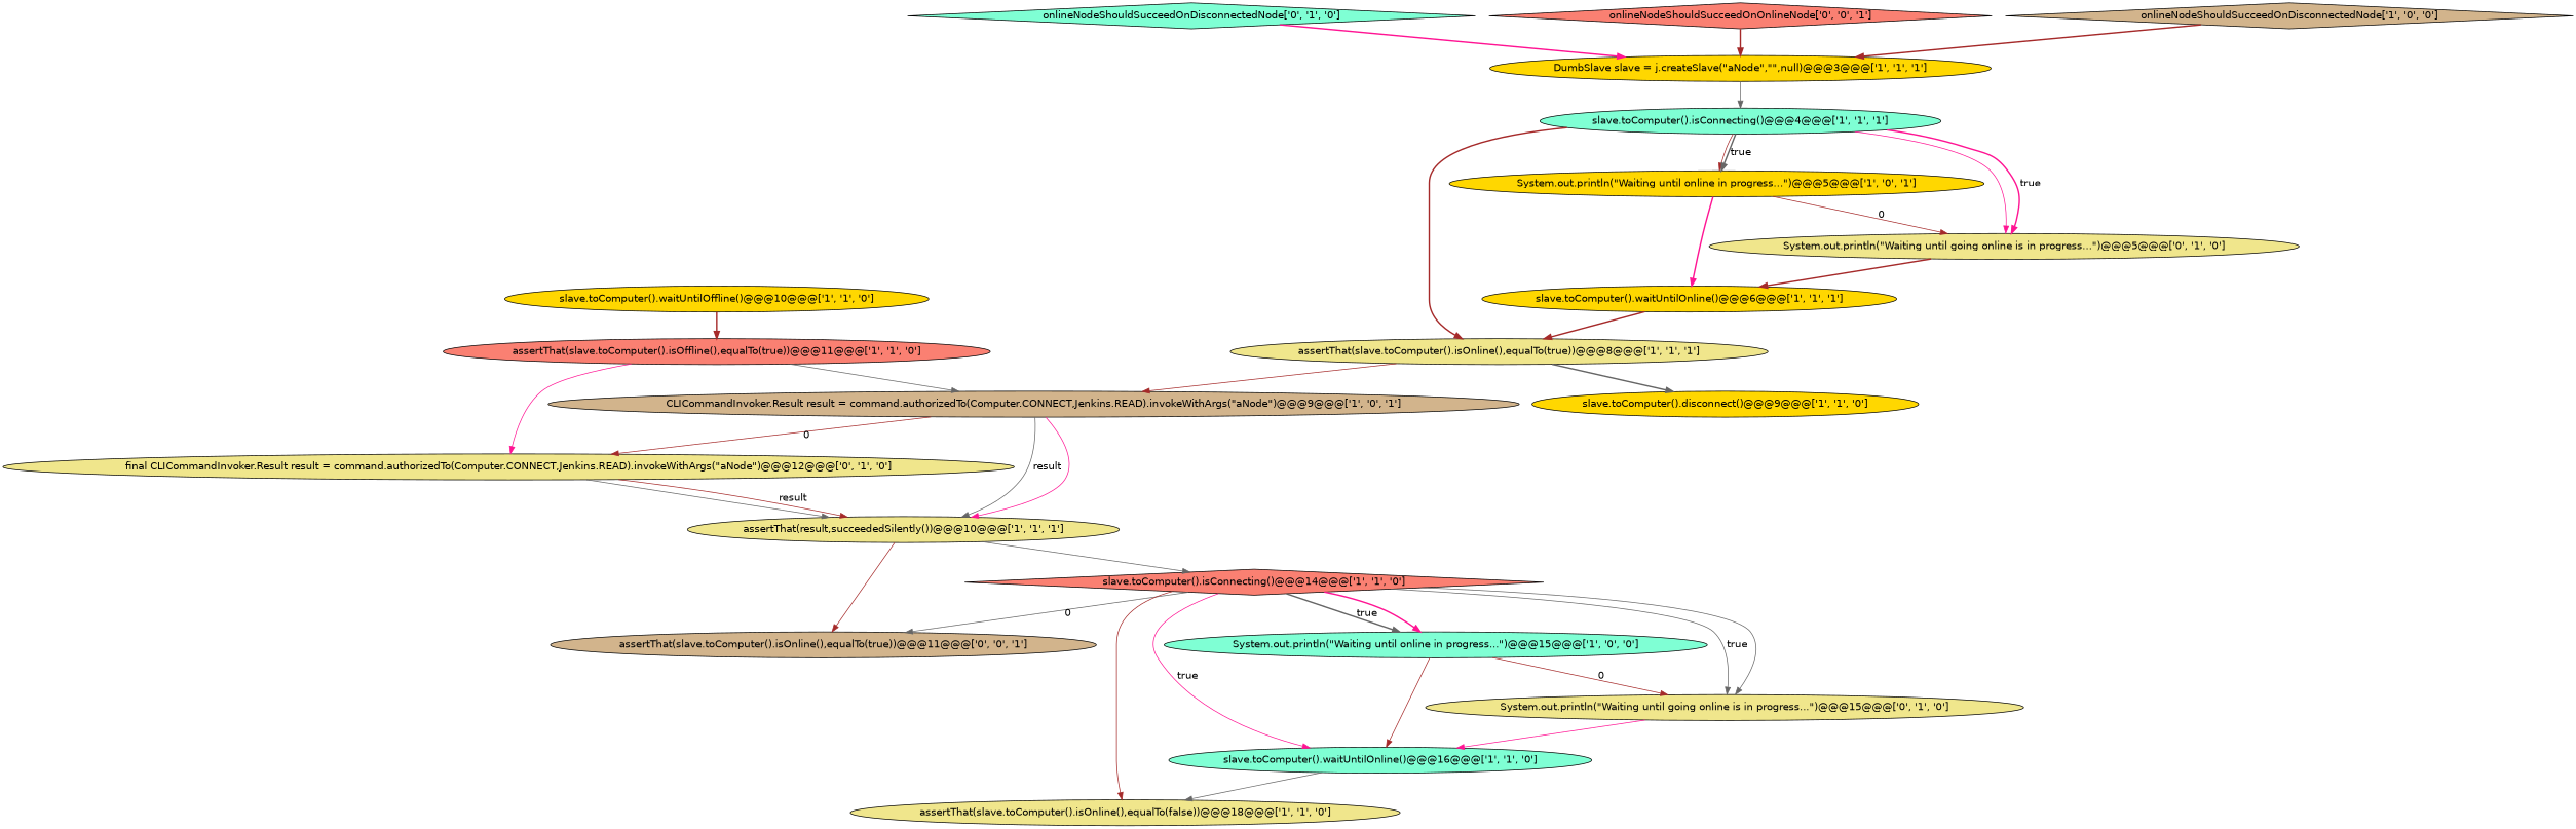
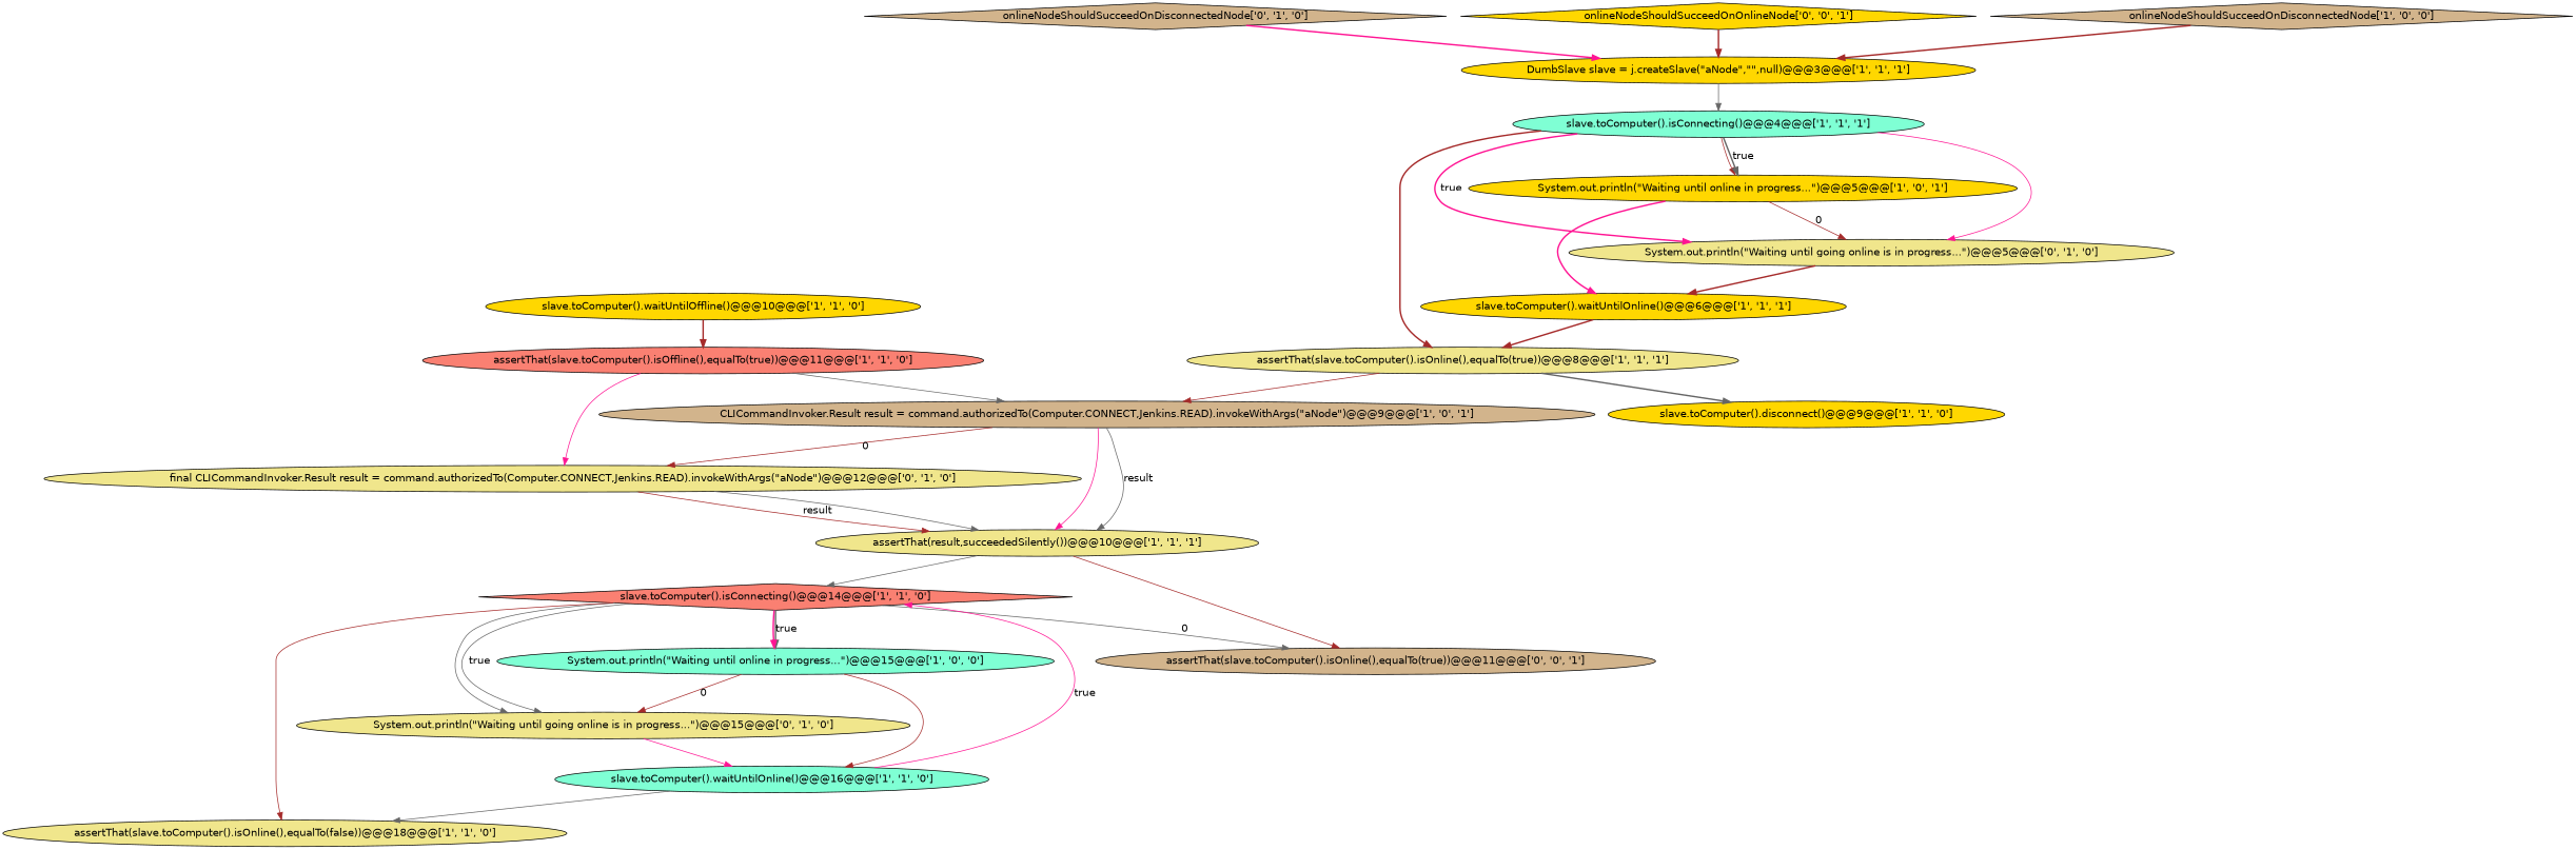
  digraph {
    fontname="DejaVu Sans"
    node [fillcolor=khaki fontname="DejaVu Sans" shape=ellipse style=filled]
    edge [color=brown fontname="DejaVu Sans" style=solid]
    n1 [label="final CLICommandInvoker.Result result = command.authorizedTo(Computer.CONNECT,Jenkins.READ).invokeWithArgs(\"aNode\")@@@12@@@['0', '1', '0']"]
    n2 [label="assertThat(result,succeededSilently())@@@10@@@['1', '1', '1']"]
    n3 [fillcolor=salmon label="slave.toComputer().isConnecting()@@@14@@@['1', '1', '0']" shape=diamond]
    n4 [fillcolor=tan label="assertThat(slave.toComputer().isOnline(),equalTo(true))@@@11@@@['0', '0', '1']"]
-   n5 [fillcolor=aquamarine label="onlineNodeShouldSucceedOnDisconnectedNode['0', '1', '0']" shape=diamond]
+   n5 [fillcolor=tan label="onlineNodeShouldSucceedOnDisconnectedNode['0', '1', '0']" shape=diamond]
    n6 [fillcolor=gold label="DumbSlave slave = j.createSlave(\"aNode\",\"\",null)@@@3@@@['1', '1', '1']"]
    n7 [fillcolor=aquamarine label="slave.toComputer().isConnecting()@@@4@@@['1', '1', '1']"]
    n8 [fillcolor=aquamarine label="System.out.println(\"Waiting until online in progress...\")@@@15@@@['1', '0', '0']"]
    n9 [fillcolor=aquamarine label="slave.toComputer().waitUntilOnline()@@@16@@@['1', '1', '0']"]
    n10 [label="System.out.println(\"Waiting until going online is in progress...\")@@@15@@@['0', '1', '0']"]
    n11 [label="assertThat(slave.toComputer().isOnline(),equalTo(false))@@@18@@@['1', '1', '0']"]
-   n12 [fillcolor=salmon label="onlineNodeShouldSucceedOnOnlineNode['0', '0', '1']" shape=diamond]
+   n12 [fillcolor=gold label="onlineNodeShouldSucceedOnOnlineNode['0', '0', '1']" shape=diamond]
    n13 [fillcolor=gold label="slave.toComputer().disconnect()@@@9@@@['1', '1', '0']"]
    n14 [fillcolor=gold label="slave.toComputer().waitUntilOffline()@@@10@@@['1', '1', '0']"]
    n15 [fillcolor=salmon label="assertThat(slave.toComputer().isOffline(),equalTo(true))@@@11@@@['1', '1', '0']"]
    n16 [fillcolor=gold label="System.out.println(\"Waiting until online in progress...\")@@@5@@@['1', '0', '1']"]
    n17 [fillcolor=gold label="slave.toComputer().waitUntilOnline()@@@6@@@['1', '1', '1']"]
    n18 [label="System.out.println(\"Waiting until going online is in progress...\")@@@5@@@['0', '1', '0']"]
    n19 [label="assertThat(slave.toComputer().isOnline(),equalTo(true))@@@8@@@['1', '1', '1']"]
    n20 [fillcolor=tan label="onlineNodeShouldSucceedOnDisconnectedNode['1', '0', '0']" shape=diamond]
    n21 [fillcolor=tan label="CLICommandInvoker.Result result = command.authorizedTo(Computer.CONNECT,Jenkins.READ).invokeWithArgs(\"aNode\")@@@9@@@['1', '0', '1']"]
    n1 -> n2 [color=gray40]
    n1 -> n2 [label=result]
    n2 -> n3 [color=gray40]
    n2 -> n4
    n3 -> n4 [color=gray40 label=0]
    n3 -> n8 [color=gray40 label=true style=bold]
    n3 -> n8 [color=deeppink style=bold]
-   n3 -> n9 [color=deeppink label=true]
+   n9 -> n3 [color=deeppink label=true]
    n3 -> n10 [color=gray40 label=true]
    n3 -> n10 [color=gray40]
    n3 -> n11
    n5 -> n6 [color=deeppink style=bold]
    n6 -> n7 [color=gray40]
    n7 -> n16
    n7 -> n16 [color=gray40 label=true style=bold]
    n7 -> n18 [color=deeppink]
    n7 -> n18 [color=deeppink label=true style=bold]
    n7 -> n19 [style=bold]
    n8 -> n9
    n8 -> n10 [label=0]
    n9 -> n11 [color=gray40]
    n10 -> n9 [color=deeppink]
    n12 -> n6 [style=bold]
    n14 -> n15 [style=bold]
    n15 -> n1 [color=deeppink]
    n15 -> n21 [color=gray40]
    n16 -> n17 [color=deeppink style=bold]
    n16 -> n18 [label=0]
    n17 -> n19 [style=bold]
    n18 -> n17 [style=bold]
    n19 -> n13 [color=gray40 style=bold]
    n19 -> n21
    n20 -> n6 [style=bold]
    n21 -> n1 [label=0]
    n21 -> n2 [color=gray40 label=result]
    n21 -> n2 [color=deeppink]
  }
